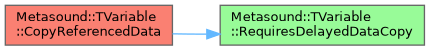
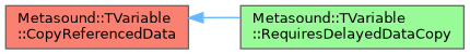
  digraph {
    rankdir=RL
    fontname="DejaVu Sans"
    node [fontname="DejaVu Sans" fontsize=10 shape=box style=filled]
    n1 [color=gray40 fillcolor=palegreen fontcolor=black height=0.2 label="Metasound::TVariable\l::RequiresDelayedDataCopy" width=0.4]
    n2 [color=grey40 fillcolor=salmon height=0.2 label="Metasound::TVariable\l::CopyReferencedData" width=0.4]
-   n1 -> n2 [color=steelblue1 dir=back fontname="DejaVu Sans" fontsize=10 labelfontname=Helvetica labelfontsize=10 style=solid]
+   n2 -> n1 [color=steelblue1 dir=back fontname="DejaVu Sans" fontsize=10 labelfontname=Helvetica labelfontsize=10 style=solid]
  }
